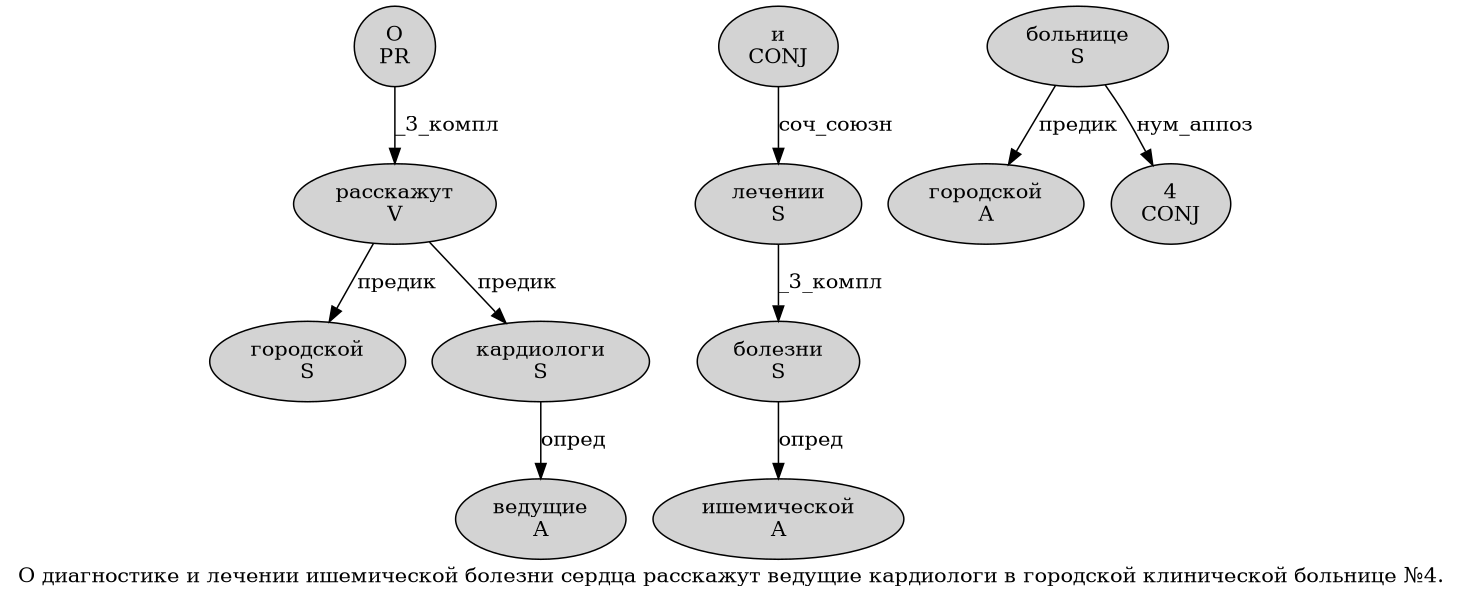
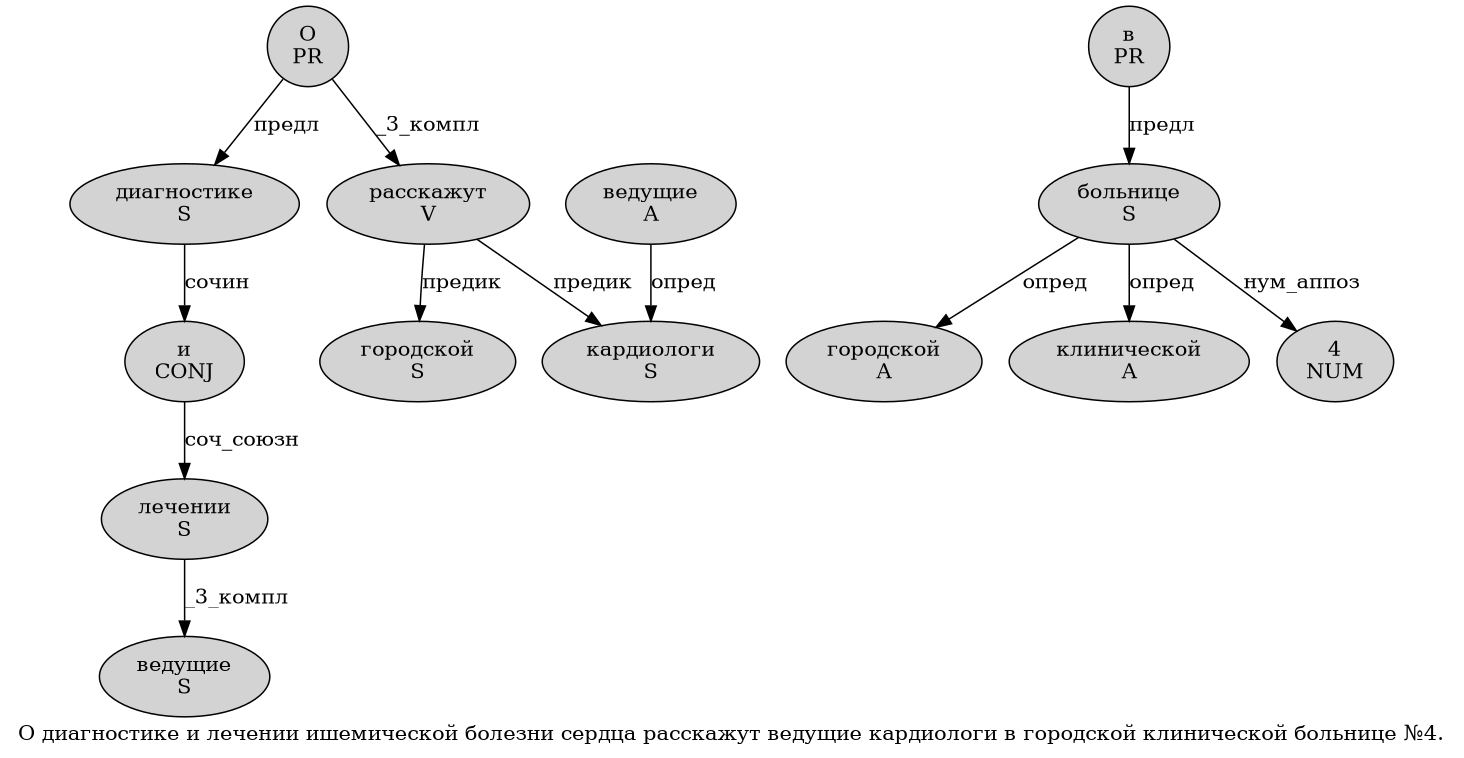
  digraph {
    fontname="DejaVu Serif"
    label="О диагностике и лечении ишемической болезни сердца расскажут ведущие кардиологи в городской клинической больнице №4."
    node [fillcolor=lightgray fontname="DejaVu Serif" penwidth=1 shape=ellipse style=filled]
    edge [fontname="DejaVu Serif"]
    n1 [label="О\nPR"]
+   n2 [label="диагностике\nS"]
    n3 [label="расскажут\nV"]
    n4 [label="и\nCONJ"]
    n5 [label="лечении\nS"]
-   n6 [label="болезни\nS"]
-   n7 [label="ишемической\nA"]
+   n6 [label="ведущие\nS"]
    n8 [label="городской\nS"]
    n9 [label="кардиологи\nS"]
    n10 [label="ведущие\nA"]
+   n11 [label="в\nPR"]
    n12 [label="больнице\nS"]
    n13 [label="городской\nA"]
-   n15 [label="4\nCONJ"]
+   n14 [label="клинической\nA"]
+   n15 [label="4\nNUM"]
+   n1 -> n2 [label="предл"]
    n1 -> n3 [label="_3_компл"]
+   n2 -> n4 [label="сочин"]
    n3 -> n8 [label="предик"]
    n3 -> n9 [label="предик"]
    n4 -> n5 [label="соч_союзн"]
    n5 -> n6 [label="_3_компл"]
-   n6 -> n7 [label="опред"]
-   n9 -> n10 [label="опред"]
-   n12 -> n13 [label="предик"]
+   n10 -> n9 [label="опред"]
+   n11 -> n12 [label="предл"]
+   n12 -> n13 [label="опред"]
+   n12 -> n14 [label="опред"]
    n12 -> n15 [label="нум_аппоз"]
  }
